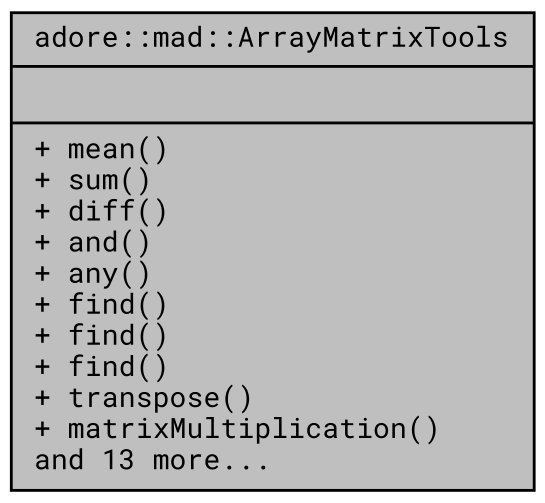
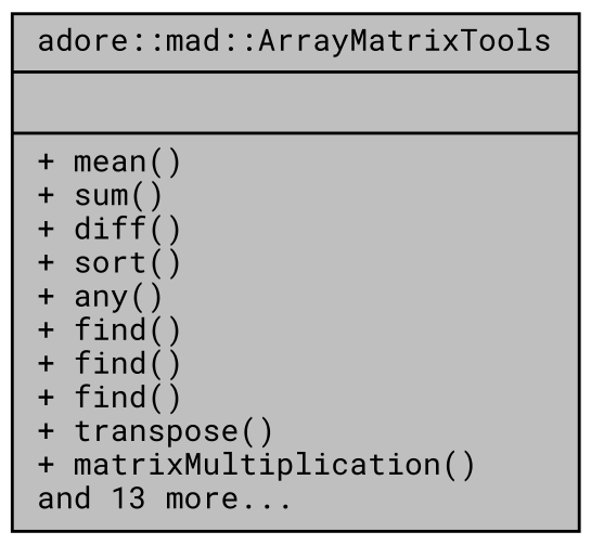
  digraph {
    fontname="Roboto Mono"
-   n1 [color=black fillcolor=grey75 fontcolor=black fontname="Roboto Mono" fontsize=10 height=0.2 label="{adore::mad::ArrayMatrixTools\n||+ mean()\l+ sum()\l+ diff()\l+ and()\l+ any()\l+ find()\l+ find()\l+ find()\l+ transpose()\l+ matrixMultiplication()\land 13 more...\l}" shape=record style=filled width=0.4]
+   n1 [color=black fillcolor=grey75 fontcolor=black fontname="Roboto Mono" fontsize=10 height=0.2 label="{adore::mad::ArrayMatrixTools\n||+ mean()\l+ sum()\l+ diff()\l+ sort()\l+ any()\l+ find()\l+ find()\l+ find()\l+ transpose()\l+ matrixMultiplication()\land 13 more...\l}" shape=record style=filled width=0.4]
  }
